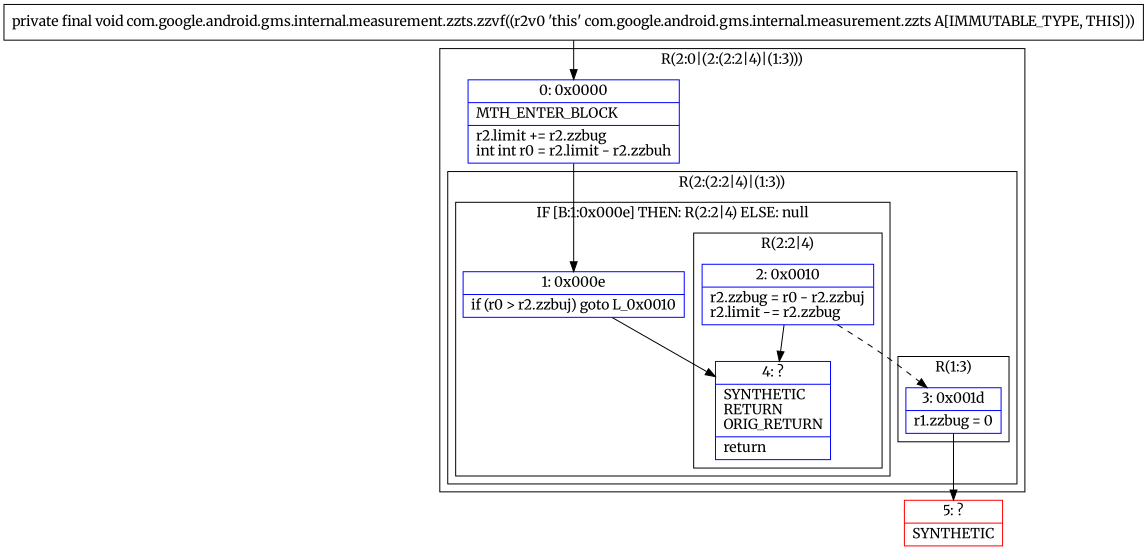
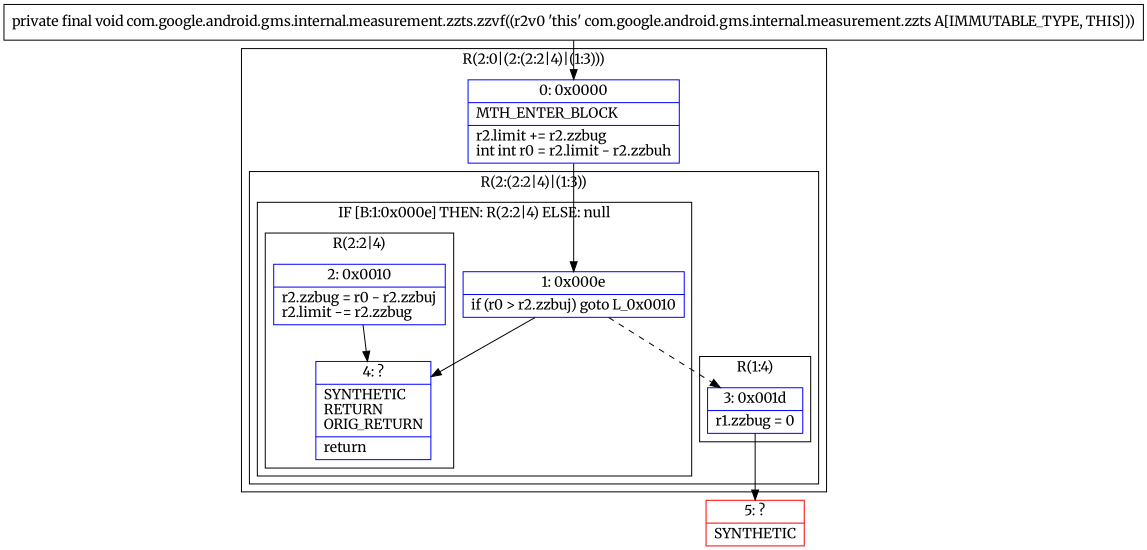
  digraph {
    fontname=Merriweather
    node [color=blue fontname=Merriweather shape=record]
    edge [fontname=Merriweather]
    n1 [label="{2\:\ 0x0010|r2.zzbug = r0 \- r2.zzbuj\lr2.limit \-= r2.zzbug\l}"]
    n2 [label="{4\:\ ?|SYNTHETIC\lRETURN\lORIG_RETURN\l|return\l}"]
    n3 [label="{1\:\ 0x000e|if (r0 \> r2.zzbuj) goto L_0x0010\l}"]
    n4 [label="{3\:\ 0x001d|r1.zzbug = 0\l}"]
    n5 [label="{0\:\ 0x0000|MTH_ENTER_BLOCK\l|r2.limit += r2.zzbug\lint int r0 = r2.limit \- r2.zzbuh\l}"]
    n6 [color=red label="{5\:\ ?|SYNTHETIC\l}"]
    n7 [label="{private final void com.google.android.gms.internal.measurement.zzts.zzvf((r2v0 'this' com.google.android.gms.internal.measurement.zzts A[IMMUTABLE_TYPE, THIS])) }" color=""]
    subgraph cluster_1 {
      label="R(2:0|(2:(2:2|4)|(1:3)))"
      n5
      subgraph cluster_2 {
        label="R(2:(2:2|4)|(1:3))"
        subgraph cluster_3 {
          label="IF [B:1:0x000e] THEN: R(2:2|4) ELSE: null"
          n3
          subgraph cluster_4 {
            label="R(2:2|4)"
            n1
            n2
          }
        }
        subgraph cluster_5 {
-         label="R(1:3)"
+         label="R(1:4)"
          n4
        }
      }
    }
    n1 -> n2
    n3 -> n2
-   n1 -> n4 [style=dashed]
+   n3 -> n4 [style=dashed]
    n4 -> n6
    n5 -> n3
    n7 -> n5
  }
